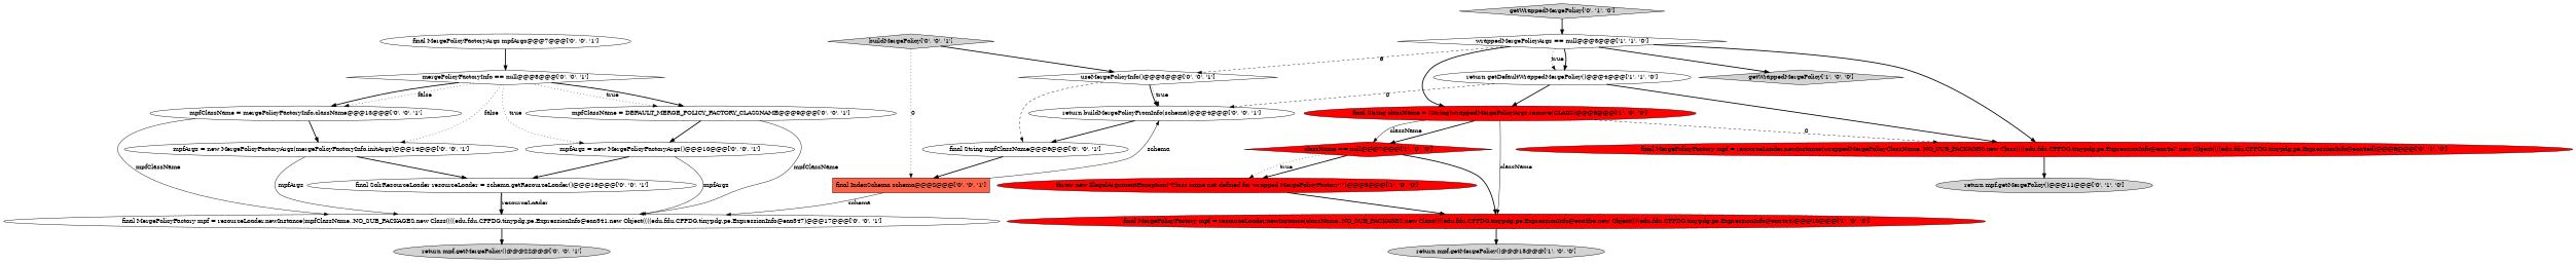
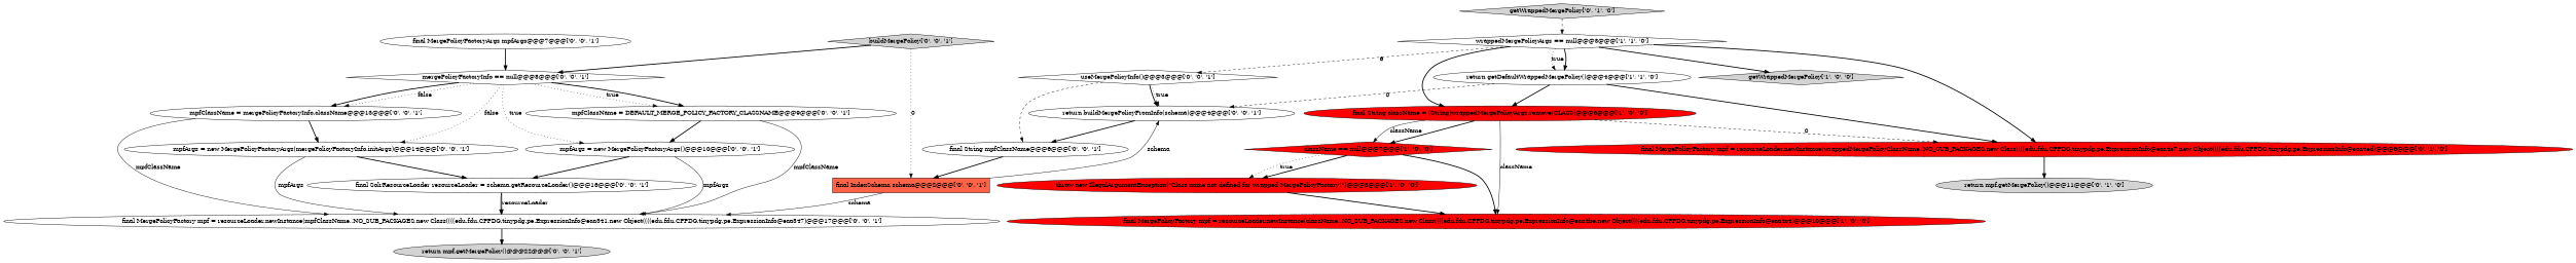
  digraph {
    node [fillcolor=white shape=ellipse style=filled]
    edge [style=bold]
    n1 [fillcolor=lightgray label="getWrappedMergePolicy['1', '0', '0']" shape=diamond]
    n2 [label="wrappedMergePolicyArgs == null@@@3@@@['1', '1', '0']" shape=diamond]
    n3 [label="useMergePolicyInfo()@@@3@@@['0', '0', '1']" shape=diamond]
    n4 [fillcolor=red label="final MergePolicyFactory mpf = resourceLoader.newInstance(wrappedMergePolicyClassName,,NO_SUB_PACKAGES,new Class((((edu.fdu.CPPDG.tinypdg.pe.ExpressionInfo@eaa4e7,new Object((((edu.fdu.CPPDG.tinypdg.pe.ExpressionInfo@eaa4ed)@@@6@@@['0', '1', '0']"]
    n5 [label="return getDefaultWrappedMergePolicy()@@@4@@@['1', '1', '0']"]
    n6 [fillcolor=red label="final String className = (String)wrappedMergePolicyArgs.remove(CLASS)@@@6@@@['1', '0', '0']"]
    n7 [label="final MergePolicyFactoryArgs mpfArgs@@@7@@@['0', '0', '1']"]
    n8 [label="mergePolicyFactoryInfo == null@@@8@@@['0', '0', '1']" shape=diamond]
    n9 [label="mpfClassName = mergePolicyFactoryInfo.className@@@13@@@['0', '0', '1']"]
    n10 [label="mpfArgs = new MergePolicyFactoryArgs(mergePolicyFactoryInfo.initArgs)@@@14@@@['0', '0', '1']"]
    n11 [label="mpfClassName = DEFAULT_MERGE_POLICY_FACTORY_CLASSNAME@@@9@@@['0', '0', '1']"]
    n12 [label="mpfArgs = new MergePolicyFactoryArgs()@@@10@@@['0', '0', '1']"]
    n13 [label="return buildMergePolicyFromInfo(schema)@@@4@@@['0', '0', '1']"]
    n14 [label="final String mpfClassName@@@6@@@['0', '0', '1']"]
    n15 [fillcolor=tomato label="final IndexSchema schema@@@2@@@['0', '0', '1']" shape=box]
    n16 [fillcolor=red label="final MergePolicyFactory mpf = resourceLoader.newInstance(className,,NO_SUB_PACKAGES,new Class((((edu.fdu.CPPDG.tinypdg.pe.ExpressionInfo@eaa4be,new Object((((edu.fdu.CPPDG.tinypdg.pe.ExpressionInfo@eaa4c4)@@@10@@@['1', '0', '0']"]
-   n17 [fillcolor=lightgray label="return mpf.getMergePolicy()@@@15@@@['1', '0', '0']"]
    n18 [label="final MergePolicyFactory mpf = resourceLoader.newInstance(mpfClassName,,NO_SUB_PACKAGES,new Class((((edu.fdu.CPPDG.tinypdg.pe.ExpressionInfo@eaa541,new Object((((edu.fdu.CPPDG.tinypdg.pe.ExpressionInfo@eaa547)@@@17@@@['0', '0', '1']"]
    n19 [fillcolor=lightgray label="return mpf.getMergePolicy()@@@22@@@['0', '0', '1']"]
    n20 [label="final SolrResourceLoader resourceLoader = schema.getResourceLoader()@@@16@@@['0', '0', '1']"]
    n21 [fillcolor=lightgray label="return mpf.getMergePolicy()@@@11@@@['0', '1', '0']"]
    n22 [fillcolor=red label="className == null@@@7@@@['1', '0', '0']" shape=diamond]
    n23 [fillcolor=lightgray label="buildMergePolicy['0', '0', '1']" shape=diamond]
    n24 [fillcolor=lightgray label="getWrappedMergePolicy['0', '1', '0']" shape=diamond]
    n25 [fillcolor=red label="throw new IllegalArgumentException(\"Class name not defined for wrapped MergePolicyFactory!\")@@@8@@@['1', '0', '0']"]
    n2 -> n1
    n2 -> n3 [label=6 style=dashed]
    n2 -> n4
    n2 -> n5
    n2 -> n5 [label=true style=dotted]
    n2 -> n6
    n3 -> n13 [label=true style=dotted]
    n3 -> n13
    n3 -> n14 [style=dashed]
    n4 -> n21
    n5 -> n4
    n5 -> n6
    n5 -> n13 [label=0 style=dashed]
    n6 -> n4 [label=0 style=dashed]
    n6 -> n16 [label=className style=solid]
    n6 -> n22
    n6 -> n22 [label=className style=solid]
    n7 -> n8
    n8 -> n9 [label=false style=dotted]
    n8 -> n9
    n8 -> n10 [label=false style=dotted]
    n8 -> n11 [label=true style=dotted]
    n8 -> n11
    n8 -> n12 [label=true style=dotted]
    n9 -> n10
    n9 -> n18 [label=mpfClassName style=solid]
    n10 -> n18 [label=mpfArgs style=solid]
    n10 -> n20
    n11 -> n12
    n11 -> n18 [label=mpfClassName style=solid]
    n12 -> n18 [label=mpfArgs style=solid]
    n12 -> n20
    n13 -> n14
    n14 -> n15
    n15 -> n13 [label=schema style=solid]
    n15 -> n18 [label=schema style=solid]
-   n16 -> n17
    n18 -> n19
    n20 -> n18 [label=resourceLoader style=solid]
    n20 -> n18
    n22 -> n16
    n22 -> n25
    n22 -> n25 [label=true style=dotted]
-   n23 -> n3
+   n23 -> n8
    n23 -> n15 [label=0 style=dotted]
-   n24 -> n2
+   n24 -> n2 [style=dashed]
    n25 -> n16
  }
